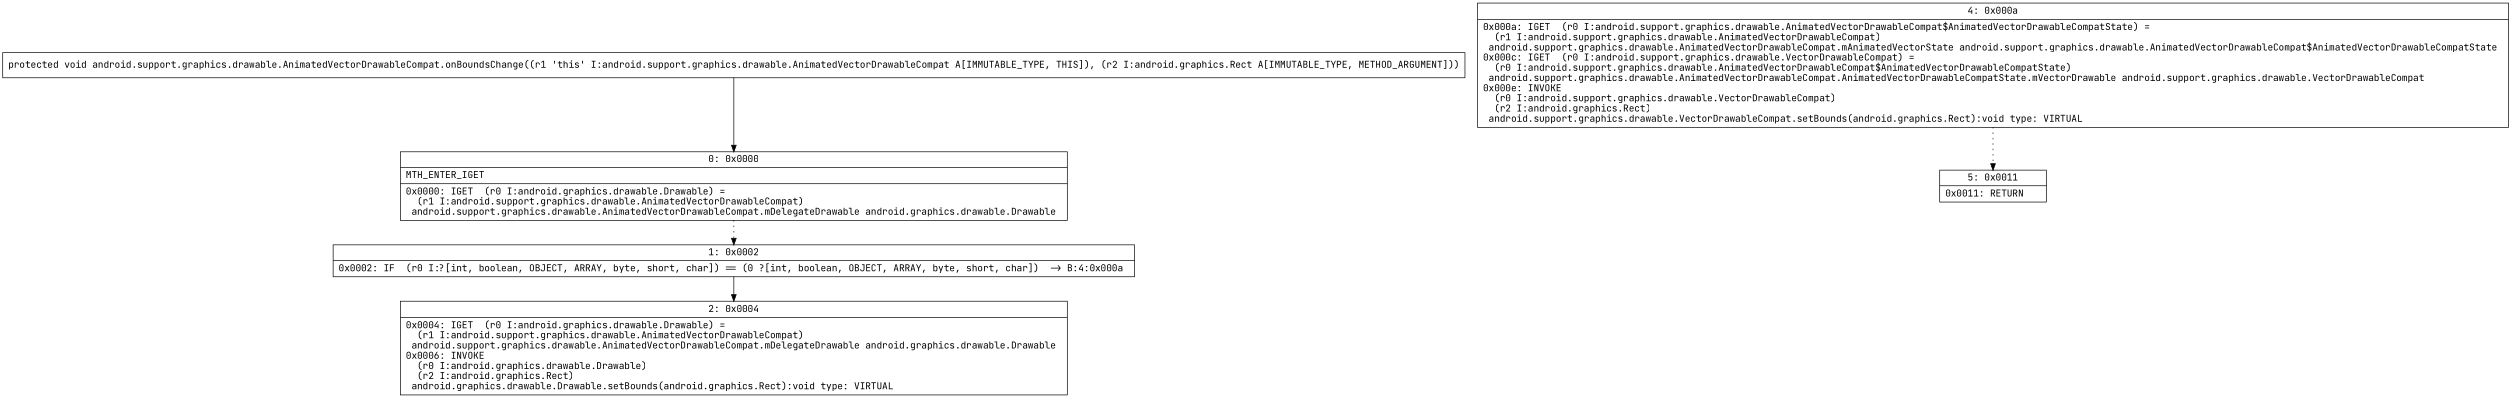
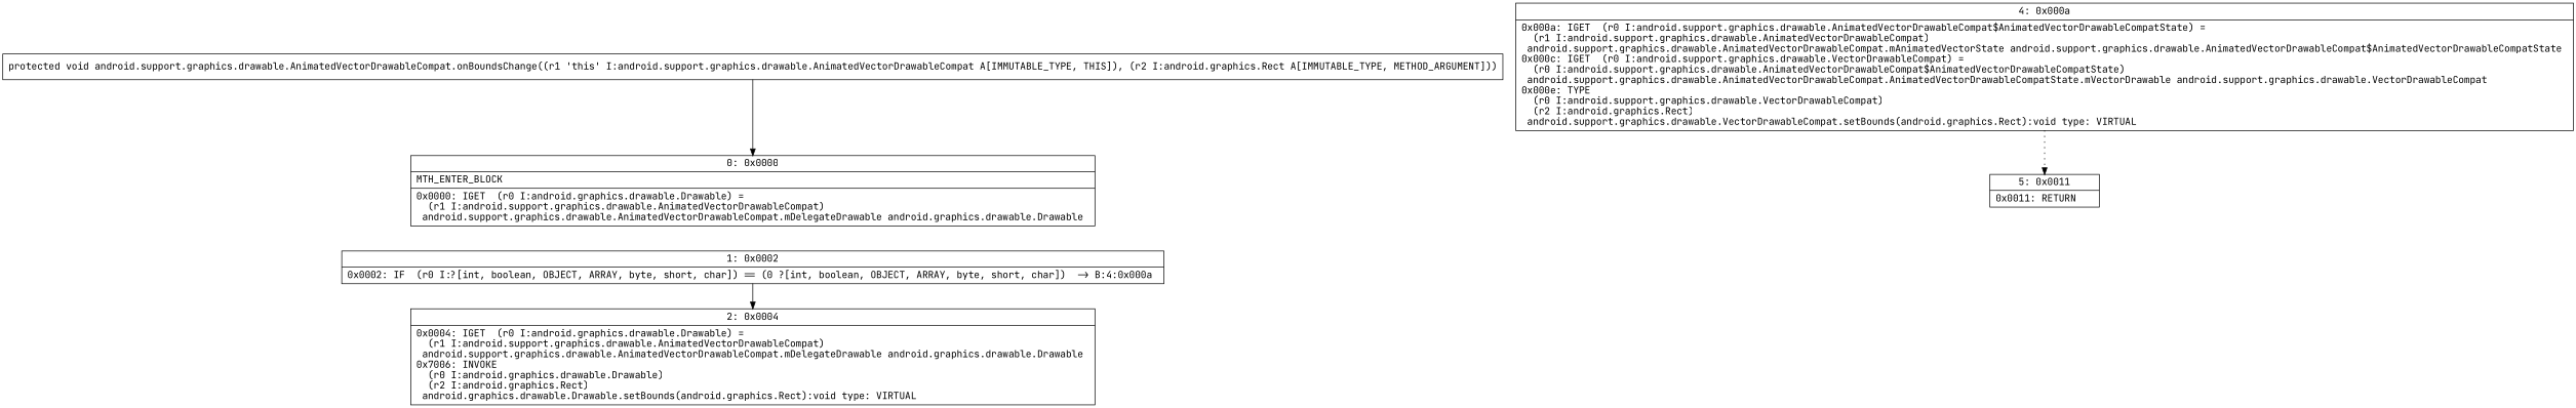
  digraph {
    fontname="JetBrains Mono"
    node [fontname="JetBrains Mono" shape=record]
    edge [fontname="JetBrains Mono" style=dotted]
-   n1 [label="{0\:\ 0x0000|MTH_ENTER_IGET\l|0x0000: IGET  (r0 I:android.graphics.drawable.Drawable) = \l  (r1 I:android.support.graphics.drawable.AnimatedVectorDrawableCompat)\l android.support.graphics.drawable.AnimatedVectorDrawableCompat.mDelegateDrawable android.graphics.drawable.Drawable \l}"]
+   n1 [label="{0\:\ 0x0000|MTH_ENTER_BLOCK\l|0x0000: IGET  (r0 I:android.graphics.drawable.Drawable) = \l  (r1 I:android.support.graphics.drawable.AnimatedVectorDrawableCompat)\l android.support.graphics.drawable.AnimatedVectorDrawableCompat.mDelegateDrawable android.graphics.drawable.Drawable \l}"]
    n2 [label="{1\:\ 0x0002|0x0002: IF  (r0 I:?[int, boolean, OBJECT, ARRAY, byte, short, char]) == (0 ?[int, boolean, OBJECT, ARRAY, byte, short, char])  \-\> B:4:0x000a \l}"]
-   n3 [label="{2\:\ 0x0004|0x0004: IGET  (r0 I:android.graphics.drawable.Drawable) = \l  (r1 I:android.support.graphics.drawable.AnimatedVectorDrawableCompat)\l android.support.graphics.drawable.AnimatedVectorDrawableCompat.mDelegateDrawable android.graphics.drawable.Drawable \l0x0006: INVOKE  \l  (r0 I:android.graphics.drawable.Drawable)\l  (r2 I:android.graphics.Rect)\l android.graphics.drawable.Drawable.setBounds(android.graphics.Rect):void type: VIRTUAL \l}"]
-   n4 [label="{4\:\ 0x000a|0x000a: IGET  (r0 I:android.support.graphics.drawable.AnimatedVectorDrawableCompat$AnimatedVectorDrawableCompatState) = \l  (r1 I:android.support.graphics.drawable.AnimatedVectorDrawableCompat)\l android.support.graphics.drawable.AnimatedVectorDrawableCompat.mAnimatedVectorState android.support.graphics.drawable.AnimatedVectorDrawableCompat$AnimatedVectorDrawableCompatState \l0x000c: IGET  (r0 I:android.support.graphics.drawable.VectorDrawableCompat) = \l  (r0 I:android.support.graphics.drawable.AnimatedVectorDrawableCompat$AnimatedVectorDrawableCompatState)\l android.support.graphics.drawable.AnimatedVectorDrawableCompat.AnimatedVectorDrawableCompatState.mVectorDrawable android.support.graphics.drawable.VectorDrawableCompat \l0x000e: INVOKE  \l  (r0 I:android.support.graphics.drawable.VectorDrawableCompat)\l  (r2 I:android.graphics.Rect)\l android.support.graphics.drawable.VectorDrawableCompat.setBounds(android.graphics.Rect):void type: VIRTUAL \l}"]
+   n3 [label="{2\:\ 0x0004|0x0004: IGET  (r0 I:android.graphics.drawable.Drawable) = \l  (r1 I:android.support.graphics.drawable.AnimatedVectorDrawableCompat)\l android.support.graphics.drawable.AnimatedVectorDrawableCompat.mDelegateDrawable android.graphics.drawable.Drawable \l0x7006: INVOKE  \l  (r0 I:android.graphics.drawable.Drawable)\l  (r2 I:android.graphics.Rect)\l android.graphics.drawable.Drawable.setBounds(android.graphics.Rect):void type: VIRTUAL \l}"]
+   n4 [label="{4\:\ 0x000a|0x000a: IGET  (r0 I:android.support.graphics.drawable.AnimatedVectorDrawableCompat$AnimatedVectorDrawableCompatState) = \l  (r1 I:android.support.graphics.drawable.AnimatedVectorDrawableCompat)\l android.support.graphics.drawable.AnimatedVectorDrawableCompat.mAnimatedVectorState android.support.graphics.drawable.AnimatedVectorDrawableCompat$AnimatedVectorDrawableCompatState \l0x000c: IGET  (r0 I:android.support.graphics.drawable.VectorDrawableCompat) = \l  (r0 I:android.support.graphics.drawable.AnimatedVectorDrawableCompat$AnimatedVectorDrawableCompatState)\l android.support.graphics.drawable.AnimatedVectorDrawableCompat.AnimatedVectorDrawableCompatState.mVectorDrawable android.support.graphics.drawable.VectorDrawableCompat \l0x000e: TYPE  \l  (r0 I:android.support.graphics.drawable.VectorDrawableCompat)\l  (r2 I:android.graphics.Rect)\l android.support.graphics.drawable.VectorDrawableCompat.setBounds(android.graphics.Rect):void type: VIRTUAL \l}"]
    n5 [label="{5\:\ 0x0011|0x0011: RETURN   \l}"]
    n6 [label="{protected void android.support.graphics.drawable.AnimatedVectorDrawableCompat.onBoundsChange((r1 'this' I:android.support.graphics.drawable.AnimatedVectorDrawableCompat A[IMMUTABLE_TYPE, THIS]), (r2 I:android.graphics.Rect A[IMMUTABLE_TYPE, METHOD_ARGUMENT])) }"]
-   n1 -> n2
    n2 -> n3 [style=solid]
    n4 -> n5
    n6 -> n1 [style=solid]
  }
